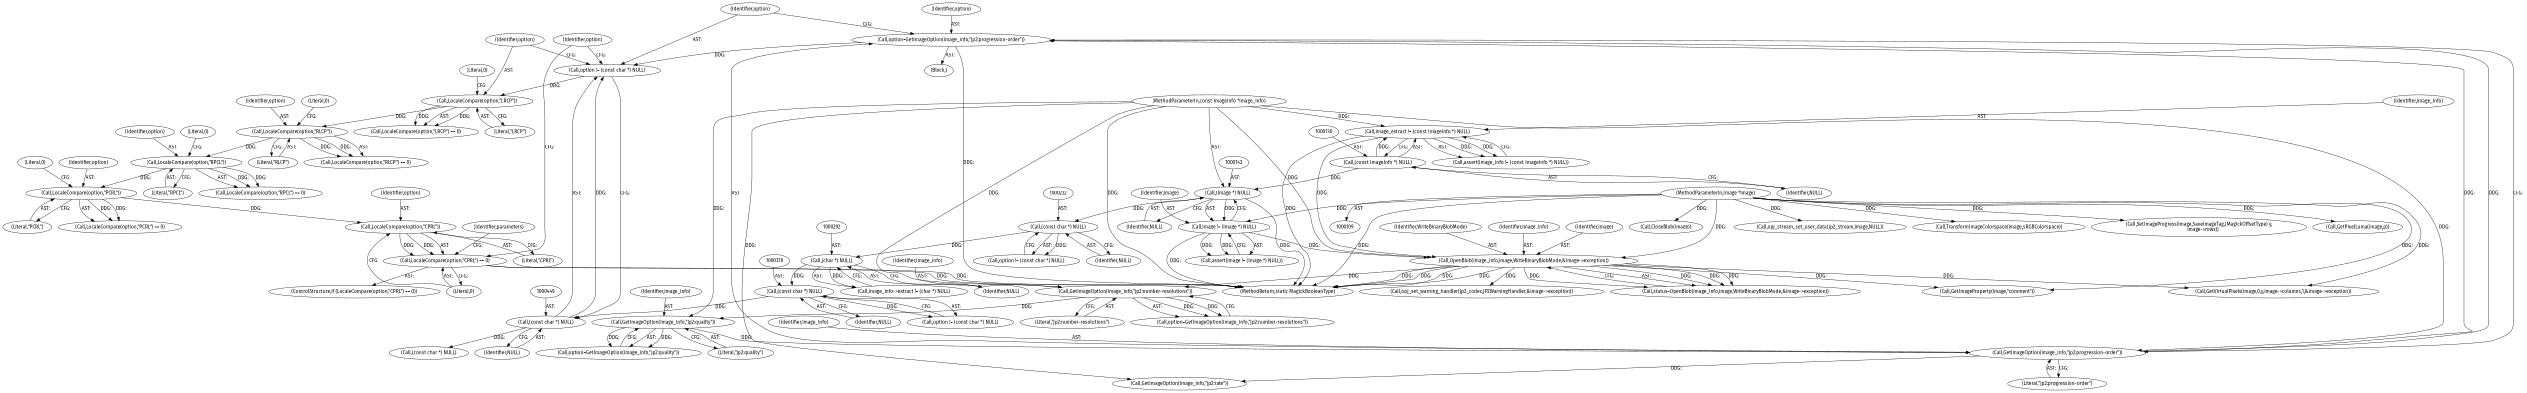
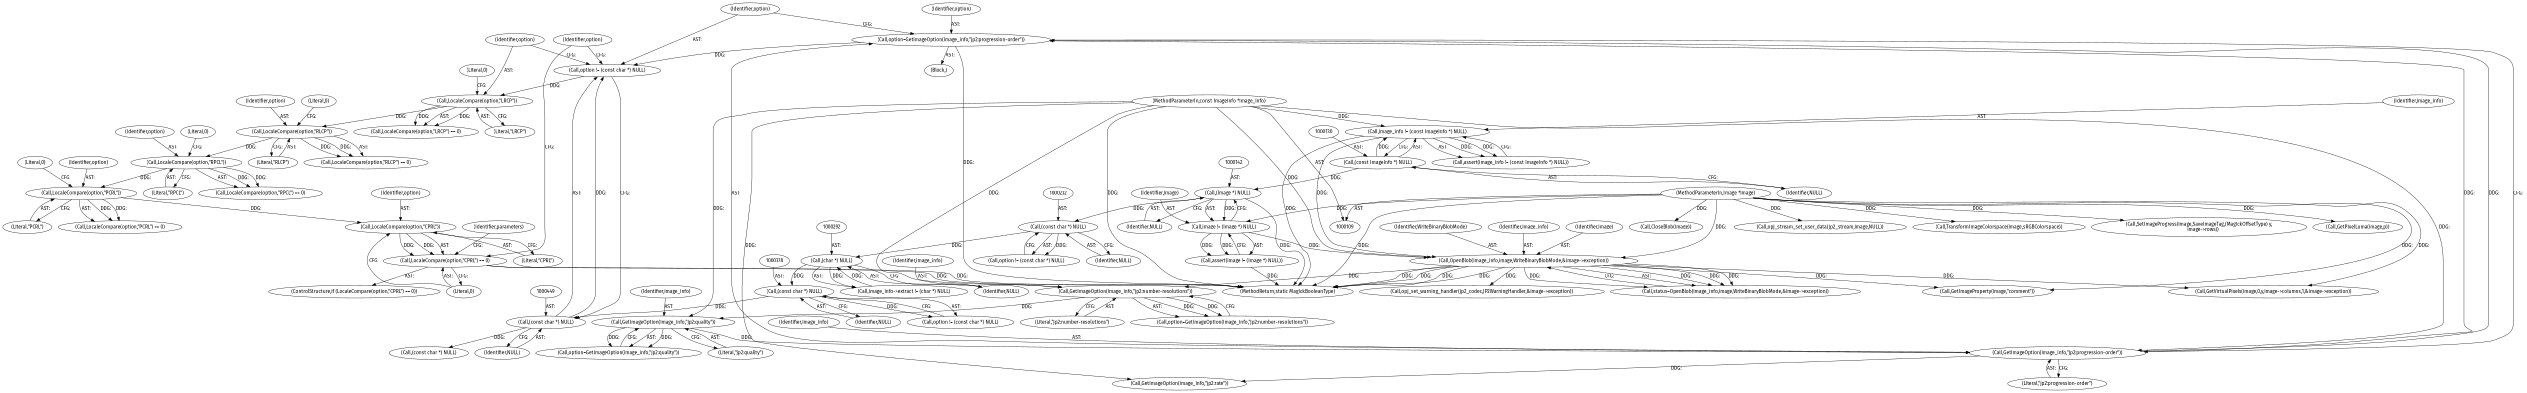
  digraph {
    fontname="Fira Sans"
    node [fontname="Fira Sans"]
    edge [fontname="Fira Sans"]
    n1 [label="(Call,LocaleCompare(option,\"CPRL\"))"]
    n2 [label="(Call,LocaleCompare(option,\"CPRL\") == 0)"]
    n3 [label="(Literal,\"CPRL\")"]
    n4 [label="(MethodReturn,static MagickBooleanType)"]
    n5 [label="(Literal,0)"]
    n6 [label="(ControlStructure,if (LocaleCompare(option,\"CPRL\") == 0))"]
    n7 [label="(Call,LocaleCompare(option,\"PCRL\"))"]
    n8 [label="(Call,LocaleCompare(option,\"PCRL\") == 0)"]
    n9 [label="(Literal,\"PCRL\")"]
    n10 [label="(Call,LocaleCompare(option,\"RPCL\"))"]
    n11 [label="(Literal,\"RPCL\")"]
    n12 [label="(Call,LocaleCompare(option,\"RPCL\") == 0)"]
    n13 [label="(Call,LocaleCompare(option,\"RLCP\"))"]
    n14 [label="(Call,LocaleCompare(option,\"RLCP\") == 0)"]
    n15 [label="(Literal,\"RLCP\")"]
    n16 [label="(Call,LocaleCompare(option,\"LRCP\"))"]
    n17 [label="(Literal,\"LRCP\")"]
    n18 [label="(Call,LocaleCompare(option,\"LRCP\") == 0)"]
    n19 [label="(Call,option != (const char *) NULL)"]
    n20 [label="(Call,(const char *) NULL)"]
    n21 [label="(Call,(const char *) NULL)"]
    n22 [label="(Identifier,NULL)"]
    n23 [label="(Call,option=GetImageOption(image_info,\"jp2:progression-order\"))"]
    n24 [label="(Call,GetImageOption(image_info,\"jp2:progression-order\"))"]
    n25 [label="(Block,)"]
    n26 [label="(Literal,\"jp2:progression-order\")"]
    n27 [label="(Call,GetImageOption(image_info,\"jp2:rate\"))"]
    n28 [label="(Call,GetImageOption(image_info,\"jp2:quality\"))"]
    n29 [label="(Literal,\"jp2:quality\")"]
    n30 [label="(Call,option=GetImageOption(image_info,\"jp2:quality\"))"]
    n31 [label="(Call,GetImageOption(image_info,\"jp2:number-resolutions\"))"]
    n32 [label="(Call,option=GetImageOption(image_info,\"jp2:number-resolutions\"))"]
    n33 [label="(Literal,\"jp2:number-resolutions\")"]
    n34 [label="(Call,OpenBlob(image_info,image,WriteBinaryBlobMode,&image->exception))"]
    n35 [label="(Call,GetVirtualPixels(image,0,y,image->columns,1,&image->exception))"]
    n36 [label="(Call,opj_set_warning_handler(jp2_codec,JP2WarningHandler,&image->exception))"]
    n37 [label="(Call,status=OpenBlob(image_info,image,WriteBinaryBlobMode,&image->exception))"]
    n38 [label="(Call,GetImageProperty(image,\"comment\"))"]
-   n39 [label="(Call,image_extract != (const ImageInfo *) NULL)"]
+   n39 [label="(Call,image_info != (const ImageInfo *) NULL)"]
    n40 [label="(Call,(const ImageInfo *) NULL)"]
    n41 [label="(Call,assert(image_info != (const ImageInfo *) NULL))"]
    n42 [label="(Call,(Image *) NULL)"]
    n43 [label="(Identifier,NULL)"]
    n44 [label="(MethodParameterIn,const ImageInfo *image_info)"]
    1000109
    n46 [label="(Call,image != (Image *) NULL)"]
    n47 [label="(Call,(const char *) NULL)"]
    n48 [label="(Identifier,NULL)"]
    n49 [label="(Call,assert(image != (Image *) NULL))"]
    n50 [label="(MethodParameterIn,Image *image)"]
    n51 [label="(Call,opj_stream_set_user_data(jp2_stream,image,NULL))"]
    n52 [label="(Call,TransformImageColorspace(image,sRGBColorspace))"]
    n53 [label="(Call,SetImageProgress(image,SaveImageTag,(MagickOffsetType) y,\n      image->rows))"]
    n54 [label="(Call,GetPixelLuma(image,p))"]
    n55 [label="(Call,CloseBlob(image))"]
    n56 [label="(Call,(char *) NULL)"]
    n57 [label="(Call,option != (const char *) NULL)"]
    n58 [label="(Identifier,NULL)"]
    n59 [label="(Call,(const char *) NULL)"]
    n60 [label="(Call,option != (const char *) NULL)"]
    n61 [label="(Identifier,NULL)"]
    n62 [label="(Identifier,NULL)"]
    n63 [label="(Call,image_info->extract != (char *) NULL)"]
    n64 [label="(Identifier,option)"]
    n65 [label="(Literal,0)"]
    n66 [label="(Identifier,option)"]
    n67 [label="(Identifier,image_info)"]
    n68 [label="(Identifier,option)"]
    n69 [label="(Literal,0)"]
    n70 [label="(Identifier,image_info)"]
    n71 [label="(Identifier,image_info)"]
    n72 [label="(Identifier,image_info)"]
    n73 [label="(Identifier,option)"]
    n74 [label="(Identifier,option)"]
    n75 [label="(Identifier,option)"]
    n76 [label="(Literal,0)"]
    n77 [label="(Identifier,option)"]
    n78 [label="(Identifier,image)"]
    n79 [label="(Identifier,parameters)"]
    n80 [label="(Identifier,option)"]
    n81 [label="(Identifier,image)"]
    n82 [label="(Literal,0)"]
    n83 [label="(Identifier,WriteBinaryBlobMode)"]
    n84 [label="(Identifier,image_info)"]
    1000130
    1000142
    1000449
    1000378
    1000292
    1000232
    n1 -> n2 [label="AST: "]
    n1 -> n2 [label="DDG: "]
    n1 -> n2 [label="DDG: "]
    n1 -> n3 [label="CFG: "]
    n2 -> n4 [label="DDG: "]
    n2 -> n4 [label="DDG: "]
    n2 -> n5 [label="CFG: "]
    n2 -> n6 [label="AST: "]
    n3 -> n1 [label="AST: "]
    n5 -> n1 [label="CFG: "]
    n5 -> n2 [label="AST: "]
    n7 -> n1 [label="DDG: "]
    n7 -> n8 [label="AST: "]
    n7 -> n8 [label="DDG: "]
    n7 -> n8 [label="DDG: "]
    n7 -> n9 [label="CFG: "]
    n9 -> n7 [label="AST: "]
    n10 -> n7 [label="DDG: "]
    n10 -> n11 [label="CFG: "]
    n10 -> n12 [label="AST: "]
    n10 -> n12 [label="DDG: "]
    n10 -> n12 [label="DDG: "]
    n11 -> n10 [label="AST: "]
    n13 -> n10 [label="DDG: "]
    n13 -> n14 [label="AST: "]
    n13 -> n14 [label="DDG: "]
    n13 -> n14 [label="DDG: "]
    n13 -> n15 [label="CFG: "]
    n15 -> n13 [label="AST: "]
    n16 -> n13 [label="DDG: "]
    n16 -> n17 [label="CFG: "]
    n16 -> n18 [label="AST: "]
    n16 -> n18 [label="DDG: "]
    n16 -> n18 [label="DDG: "]
    n17 -> n16 [label="AST: "]
    n19 -> n16 [label="DDG: "]
    n19 -> n20 [label="CFG: "]
    n20 -> n19 [label="AST: "]
    n20 -> n19 [label="DDG: "]
    n20 -> n21 [label="DDG: "]
    n20 -> n22 [label="CFG: "]
    n22 -> n20 [label="AST: "]
    n23 -> n4 [label="DDG: "]
    n23 -> n19 [label="DDG: "]
    n23 -> n24 [label="CFG: "]
    n23 -> n25 [label="AST: "]
    n24 -> n23 [label="AST: "]
    n24 -> n23 [label="DDG: "]
    n24 -> n23 [label="DDG: "]
    n24 -> n26 [label="CFG: "]
    n24 -> n27 [label="DDG: "]
    n26 -> n24 [label="AST: "]
    n28 -> n24 [label="DDG: "]
    n28 -> n29 [label="CFG: "]
    n28 -> n30 [label="AST: "]
    n28 -> n30 [label="DDG: "]
    n28 -> n30 [label="DDG: "]
    n29 -> n28 [label="AST: "]
    n30 -> n28 [label="CFG: "]
    n31 -> n28 [label="DDG: "]
    n31 -> n32 [label="AST: "]
    n31 -> n32 [label="DDG: "]
    n31 -> n32 [label="DDG: "]
    n31 -> n33 [label="CFG: "]
    n32 -> n31 [label="CFG: "]
    n33 -> n31 [label="AST: "]
    n34 -> n4 [label="DDG: "]
    n34 -> n4 [label="DDG: "]
    n34 -> n4 [label="DDG: "]
    n34 -> n4 [label="DDG: "]
    n34 -> n31 [label="DDG: "]
    n34 -> n35 [label="DDG: "]
    n34 -> n36 [label="DDG: "]
    n34 -> n37 [label="AST: "]
    n34 -> n37 [label="DDG: "]
    n34 -> n37 [label="DDG: "]
    n34 -> n37 [label="DDG: "]
    n34 -> n37 [label="DDG: "]
    n34 -> n38 [label="DDG: "]
    n37 -> n34 [label="CFG: "]
    n39 -> n4 [label="DDG: "]
    n39 -> n34 [label="DDG: "]
    n39 -> n40 [label="CFG: "]
    n39 -> n41 [label="AST: "]
    n39 -> n41 [label="DDG: "]
    n39 -> n41 [label="DDG: "]
    n40 -> n39 [label="AST: "]
    n40 -> n39 [label="DDG: "]
    n40 -> n42 [label="DDG: "]
    n40 -> n43 [label="CFG: "]
    n41 -> n39 [label="CFG: "]
    n42 -> n4 [label="DDG: "]
    n42 -> n46 [label="AST: "]
    n42 -> n46 [label="DDG: "]
    n42 -> n47 [label="DDG: "]
    n42 -> n48 [label="CFG: "]
    n43 -> n40 [label="AST: "]
    n44 -> n4 [label="DDG: "]
    n44 -> n24 [label="DDG: "]
    n44 -> n27 [label="DDG: "]
    n44 -> n28 [label="DDG: "]
    n44 -> n31 [label="DDG: "]
    n44 -> n34 [label="DDG: "]
    n44 -> n39 [label="DDG: "]
-   n44 -> n42 [label="AST: "]
-   n46 -> n4 [label="DDG: "]
+   n44 -> 1000109 [label="AST: "]
+   n49 -> n4 [label="DDG: "]
    n46 -> n34 [label="DDG: "]
    n46 -> n42 [label="CFG: "]
    n46 -> n49 [label="AST: "]
    n46 -> n49 [label="DDG: "]
    n46 -> n49 [label="DDG: "]
    n47 -> n56 [label="DDG: "]
    n47 -> n57 [label="AST: "]
    n47 -> n57 [label="DDG: "]
    n47 -> n58 [label="CFG: "]
    n48 -> n42 [label="AST: "]
    n49 -> n46 [label="CFG: "]
    n50 -> n4 [label="DDG: "]
    n50 -> n34 [label="DDG: "]
    n50 -> n35 [label="DDG: "]
    n50 -> n38 [label="DDG: "]
    n50 -> 1000109 [label="AST: "]
    n50 -> n46 [label="DDG: "]
    n50 -> n51 [label="DDG: "]
    n50 -> n52 [label="DDG: "]
    n50 -> n53 [label="DDG: "]
    n50 -> n54 [label="DDG: "]
    n50 -> n55 [label="DDG: "]
    n56 -> n59 [label="DDG: "]
    n56 -> n62 [label="CFG: "]
    n56 -> n63 [label="AST: "]
    n56 -> n63 [label="DDG: "]
    n57 -> n47 [label="CFG: "]
    n58 -> n47 [label="AST: "]
    n59 -> n20 [label="DDG: "]
    n59 -> n60 [label="AST: "]
    n59 -> n60 [label="DDG: "]
    n59 -> n61 [label="CFG: "]
    n60 -> n59 [label="CFG: "]
    n61 -> n59 [label="AST: "]
    n62 -> n56 [label="AST: "]
-   n63 -> n56 [label="CFG: "]
+   n63 -> n56 [label="DDG: "]
    n64 -> n7 [label="AST: "]
    n65 -> n7 [label="CFG: "]
    n66 -> n13 [label="AST: "]
    n67 -> n34 [label="AST: "]
    n68 -> n23 [label="AST: "]
    n69 -> n16 [label="CFG: "]
    n70 -> n24 [label="AST: "]
    n71 -> n28 [label="AST: "]
    n72 -> n31 [label="AST: "]
    n73 -> n10 [label="AST: "]
    n74 -> n1 [label="AST: "]
    n75 -> n16 [label="AST: "]
    n75 -> n19 [label="CFG: "]
    n76 -> n10 [label="CFG: "]
    n77 -> n19 [label="AST: "]
    n77 -> n23 [label="CFG: "]
    n78 -> n34 [label="AST: "]
    n79 -> n2 [label="CFG: "]
    n80 -> n2 [label="CFG: "]
    n80 -> n19 [label="CFG: "]
    n81 -> n46 [label="AST: "]
    n82 -> n13 [label="CFG: "]
    n83 -> n34 [label="AST: "]
    n84 -> n39 [label="AST: "]
    1000130 -> n40 [label="AST: "]
    1000142 -> n42 [label="AST: "]
    1000449 -> n20 [label="AST: "]
    1000378 -> n59 [label="AST: "]
    1000292 -> n56 [label="AST: "]
    1000232 -> n47 [label="AST: "]
  }
